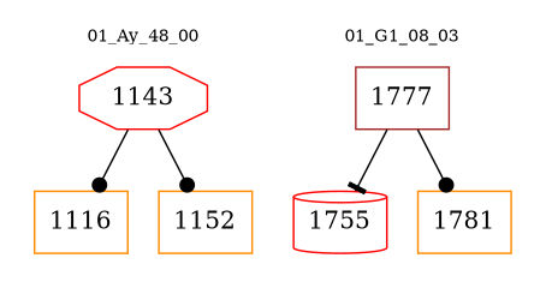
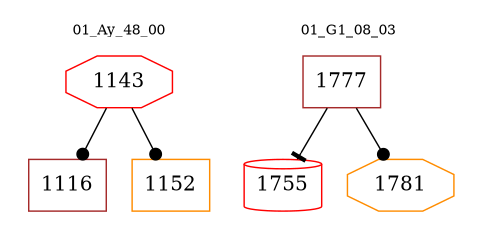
  digraph {
    node [color=red shape=box]
    edge [arrowhead=dot color=black]
    n1 [label=1143 shape=octagon]
-   n2 [color=darkorange label=1116]
+   n2 [color=brown label=1116]
    n3 [color=darkorange label=1152]
    n4 [color=brown label=1777]
    n5 [label=1755 shape=cylinder]
-   n6 [color=darkorange label=1781]
+   n6 [color=darkorange label=1781 shape=octagon]
    subgraph cluster_1 {
      color=white
      fontsize=10
      label="01_Ay_48_00"
      n1
      n2
      n3
    }
    subgraph cluster_2 {
      color=white
      fontsize=10
      label="01_G1_08_03"
      n4
      n5
      n6
    }
    n1 -> n2
    n1 -> n3
    n4 -> n5 [arrowhead=tee]
    n4 -> n6
  }
